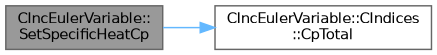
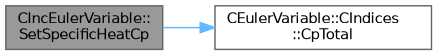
  digraph {
    rankdir=LR
    node [fontname=Helvetica fontsize=10 shape=box style=filled]
    n1 [color=gray40 fillcolor=grey60 fontcolor=black height=0.2 label="CIncEulerVariable::\lSetSpecificHeatCp" width=0.4]
-   n2 [color=grey40 fillcolor=white height=0.2 label="CIncEulerVariable::CIndices\l::CpTotal" width=0.4]
+   n2 [color=grey40 fillcolor=white height=0.2 label="CEulerVariable::CIndices\l::CpTotal" width=0.4]
    n1 -> n2 [color=steelblue1 fontname=Helvetica fontsize=10 labelfontname=Helvetica labelfontsize=10 style=solid]
  }
